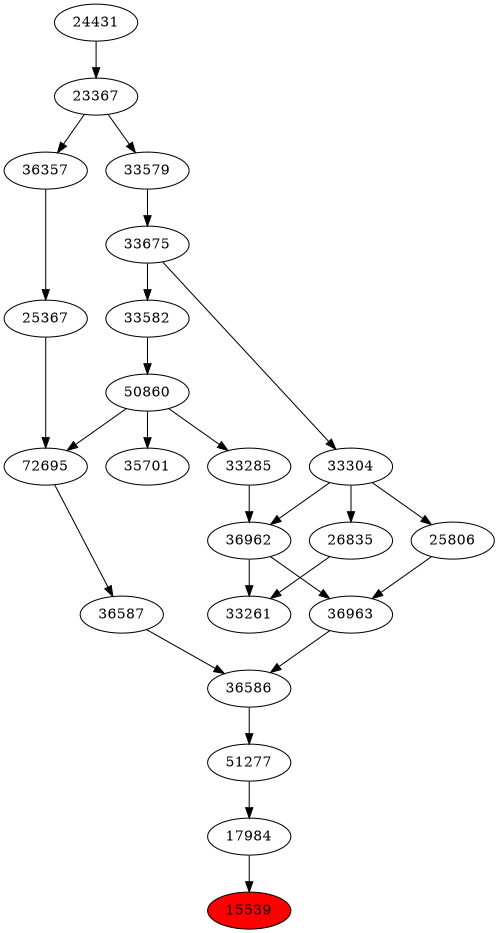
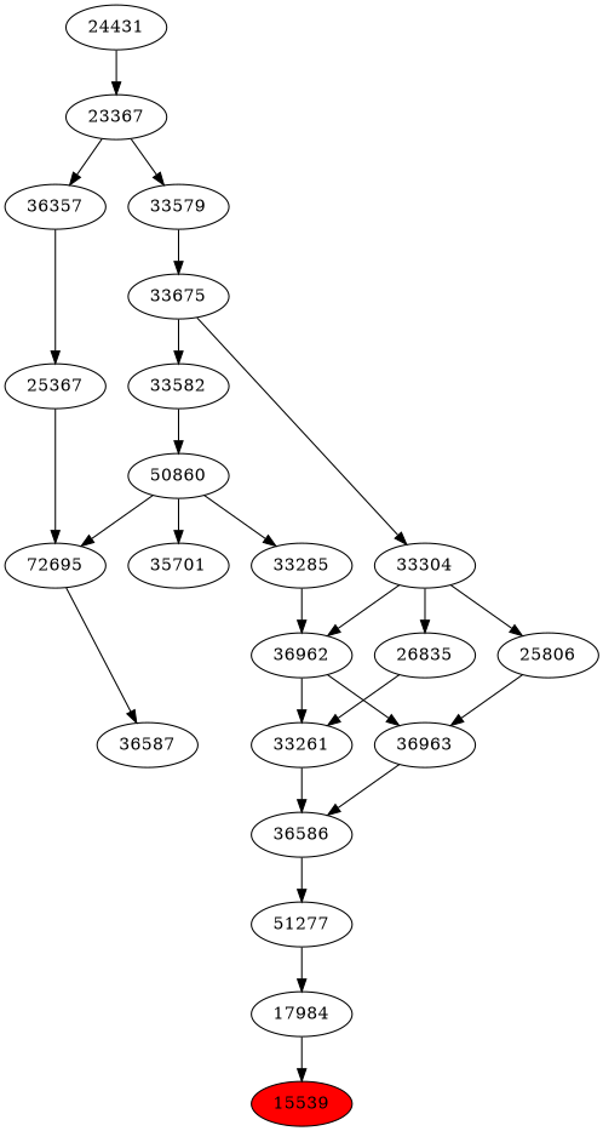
  strict digraph {
    n1 [fillcolor=red label=15539 style=filled]
    n2 [label=17984]
    n3 [label=51277]
    n4 [label=36586]
    n5 [label=36587]
    n6 [label=36963]
    n7 [label=35701]
    n8 [label=33261]
    n9 [label=72695]
    n10 [label=36962]
    n11 [label=25806]
    n12 [label=50860]
    n13 [label=33285]
    n14 [label=26835]
    n15 [label=25367]
    n16 [label=33304]
    n17 [label=33582]
    n18 [label=36357]
    n19 [label=33675]
    n20 [label=23367]
    n21 [label=33579]
    n22 [label=24431]
    n2 -> n1
    n3 -> n2
    n4 -> n3
-   n5 -> n4
+   n8 -> n4
    n6 -> n4
    n9 -> n5
    n10 -> n6
    n10 -> n8
    n11 -> n6
    n12 -> n7
    n12 -> n9
    n12 -> n13
    n13 -> n10
    n14 -> n8
    n15 -> n9
    n16 -> n10
    n16 -> n11
    n16 -> n14
    n17 -> n12
    n18 -> n15
    n19 -> n16
    n19 -> n17
    n20 -> n18
    n20 -> n21
    n21 -> n19
    n22 -> n20
  }
